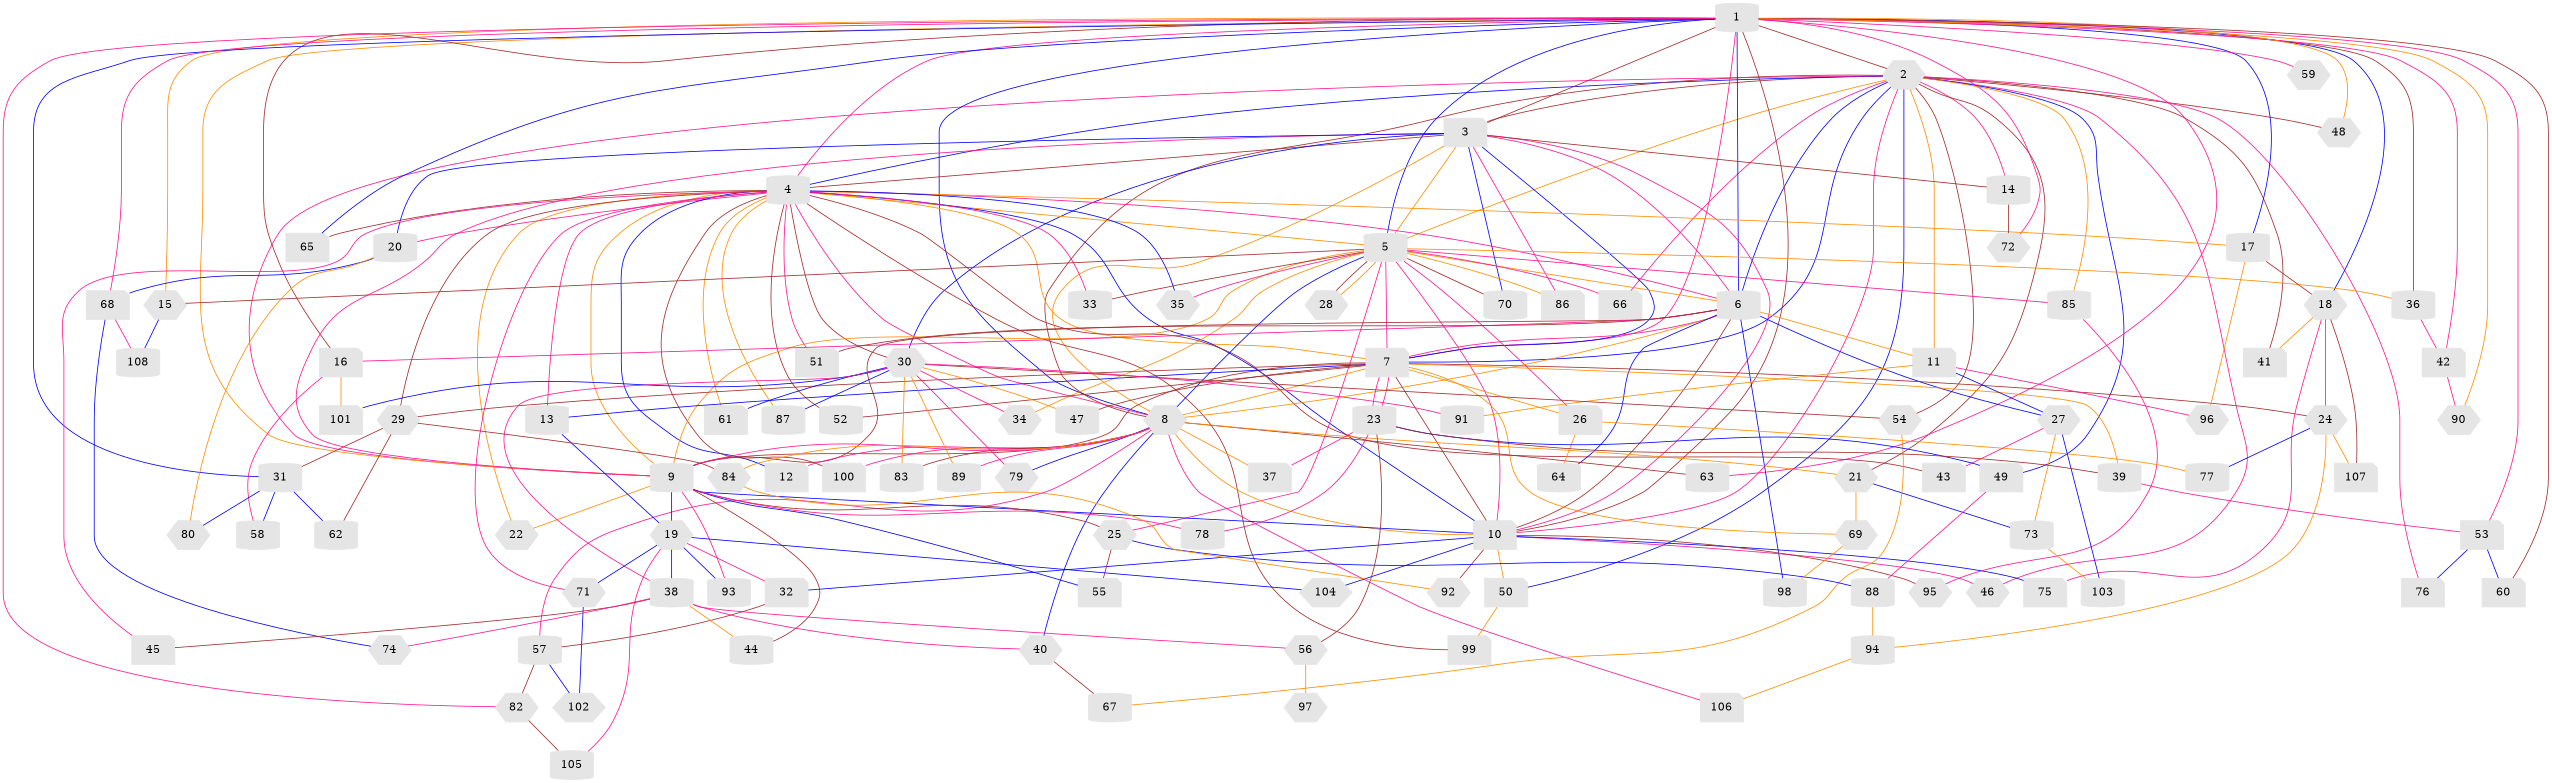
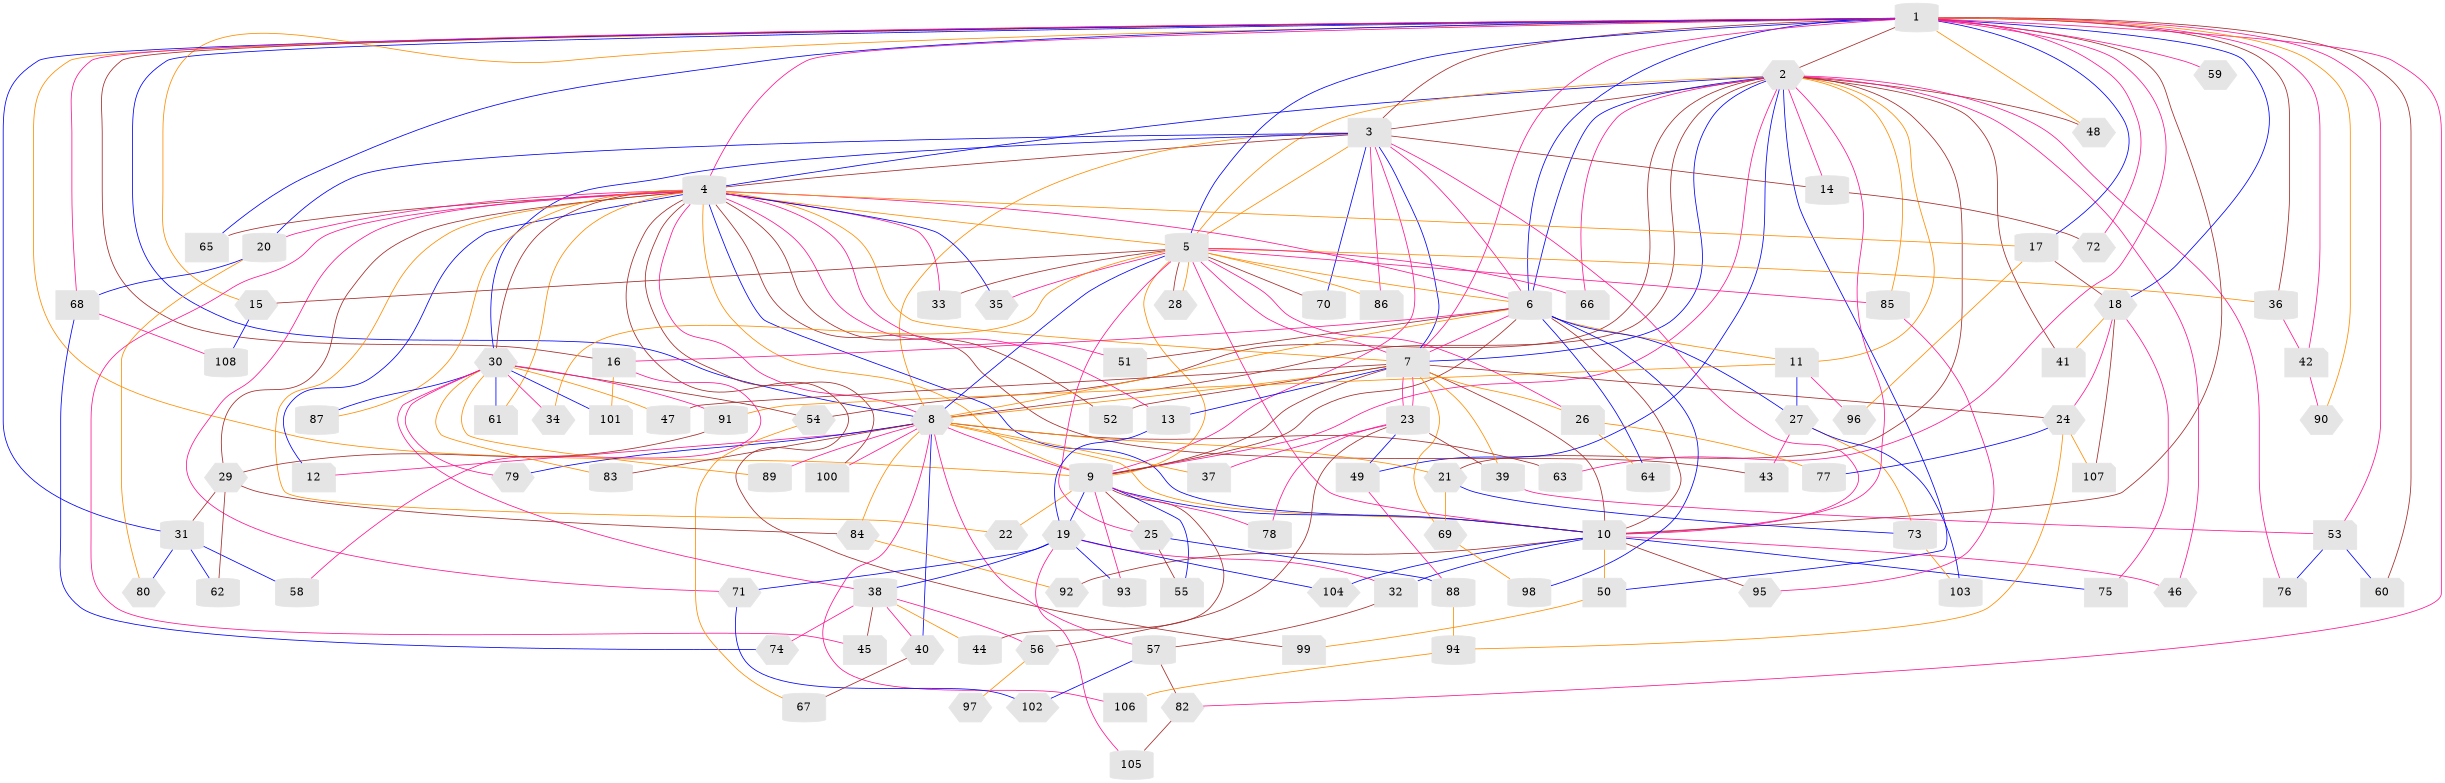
  graph {
    node [color=gray90 shape=cylinder style=filled]
    edge [color=deeppink]
    2 [shape=hexagon]
    1
    3 [shape=note]
    4
    5
    6
    7 [shape=note]
    8 [shape=hexagon]
    9
    10 [shape=note]
    15 [shape=hexagon]
    16 [shape=note]
    17
    18 [shape=hexagon]
    31
    36
    42 [shape=note]
    48 [shape=hexagon]
    53 [shape=note]
    59 [shape=hexagon]
    60 [shape=note]
    63
    65 [shape=note]
    68 [shape=note]
    72 [shape=hexagon]
    82 [shape=hexagon]
    90 [shape=hexagon]
    11 [shape=note]
    14
    21 [shape=hexagon]
    41 [shape=note]
    46 [shape=hexagon]
    49 [shape=note]
    50 [shape=note]
    54 [shape=hexagon]
    66 [shape=note]
    76 [shape=note]
    85
    20
    30 [shape=hexagon]
    70
    86 [shape=note]
    12 [shape=note]
    13
    22 [shape=hexagon]
    29 [shape=hexagon]
    33
    35 [shape=hexagon]
    43 [shape=note]
    45 [shape=note]
    51 [shape=note]
    52
    61 [shape=note]
    71 [shape=hexagon]
    87
    99 [shape=note]
    100 [shape=note]
    25 [shape=hexagon]
    26 [shape=note]
    28 [shape=hexagon]
    34 [shape=hexagon]
    27 [shape=hexagon]
    64
    98
    23
    24 [shape=hexagon]
    39
    47
    69 [shape=hexagon]
    37 [shape=note]
    40 [shape=hexagon]
    57
    79 [shape=hexagon]
    83
    84 [shape=hexagon]
    89
    106 [shape=note]
    19 [shape=hexagon]
    44
    55 [shape=note]
    78
    93
    32 [shape=note]
    75 [shape=note]
    92 [shape=hexagon]
    95 [shape=hexagon]
    104 [shape=hexagon]
    108
    58
    101 [shape=note]
    96 [shape=hexagon]
    107 [shape=note]
    80 [shape=hexagon]
    62
    74 [shape=hexagon]
    105
    91
    73
    88
    67
    38
    102 [shape=hexagon]
    77
    103
    56 [shape=hexagon]
    94
    97 [shape=hexagon]
    2 -- 3 [color=brown]
    2 -- 4 [color=blue]
    2 -- 5 [color=darkorange]
    2 -- 6 [color=blue]
    2 -- 7 [color=blue]
    2 -- 8 [color=brown]
    2 -- 9
    2 -- 10
    2 -- 48 [color=brown]
    2 -- 11 [color=darkorange]
    2 -- 14
    2 -- 21 [color=brown]
    2 -- 41 [color=brown]
    2 -- 46
    2 -- 49 [color=blue]
    2 -- 50 [color=blue]
    2 -- 54 [color=brown]
    2 -- 66
    2 -- 76
    2 -- 85 [color=darkorange]
    1 -- 2 [color=brown]
    1 -- 3 [color=brown]
    1 -- 4
    1 -- 5 [color=blue]
    1 -- 6 [color=blue]
    1 -- 7
    1 -- 8 [color=blue]
    1 -- 9 [color=darkorange]
    1 -- 10 [color=brown]
    1 -- 15 [color=darkorange]
    1 -- 16 [color=brown]
    1 -- 17 [color=blue]
    1 -- 18 [color=blue]
    1 -- 31 [color=blue]
    1 -- 36 [color=brown]
    1 -- 42
    1 -- 48 [color=darkorange]
    1 -- 53
    1 -- 59
    1 -- 60 [color=brown]
    1 -- 63
    1 -- 65 [color=blue]
    1 -- 68
    1 -- 72
    1 -- 82
    1 -- 90 [color=darkorange]
    3 -- 4 [color=brown]
    3 -- 5 [color=darkorange]
    3 -- 6
    3 -- 7 [color=blue]
    3 -- 8 [color=darkorange]
    3 -- 9
    3 -- 10
    3 -- 14 [color=brown]
    3 -- 20 [color=blue]
    3 -- 30 [color=blue]
    3 -- 70 [color=blue]
    3 -- 86
    4 -- 5 [color=darkorange]
    4 -- 6
    4 -- 7 [color=darkorange]
    4 -- 8
    4 -- 9 [color=darkorange]
    4 -- 10 [color=blue]
    4 -- 17 [color=darkorange]
    4 -- 65 [color=brown]
    4 -- 20
    4 -- 30 [color=brown]
    4 -- 12 [color=blue]
    4 -- 13
    4 -- 22 [color=darkorange]
    4 -- 29 [color=brown]
    4 -- 33
    4 -- 35 [color=blue]
    4 -- 43 [color=brown]
    4 -- 45
    4 -- 51
    4 -- 52 [color=brown]
    4 -- 61 [color=darkorange]
    4 -- 71
    4 -- 87 [color=darkorange]
    4 -- 99 [color=brown]
    4 -- 100 [color=brown]
    5 -- 6 [color=darkorange]
    5 -- 7
    5 -- 8 [color=blue]
    5 -- 9 [color=darkorange]
    5 -- 10
    5 -- 15 [color=brown]
    5 -- 36 [color=darkorange]
    5 -- 66
    5 -- 85
    5 -- 70 [color=brown]
    5 -- 86 [color=darkorange]
    5 -- 33 [color=brown]
    5 -- 35
    5 -- 25
    5 -- 26
    5 -- 28 [color=brown]
    5 -- 28 [color=darkorange]
    5 -- 34 [color=darkorange]
    6 -- 7
    6 -- 8 [color=darkorange]
    6 -- 9 [color=brown]
    6 -- 10 [color=brown]
    6 -- 16
    6 -- 11 [color=darkorange]
    6 -- 51 [color=brown]
    6 -- 27 [color=blue]
    6 -- 64 [color=blue]
    6 -- 98 [color=blue]
    7 -- 8 [color=darkorange]
    7 -- 9 [color=brown]
    7 -- 10 [color=brown]
    7 -- 13 [color=blue]
-   7 -- 29 [color=brown]
+   91 -- 29 [color=brown]
    7 -- 52 [color=brown]
    7 -- 26 [color=darkorange]
    7 -- 23
    7 -- 23
    7 -- 24 [color=brown]
    7 -- 39 [color=darkorange]
    7 -- 47 [color=brown]
    7 -- 69 [color=darkorange]
    8 -- 9
    8 -- 10 [color=darkorange]
    8 -- 63 [color=brown]
    8 -- 21 [color=darkorange]
    8 -- 12
    8 -- 100
    8 -- 37 [color=darkorange]
    8 -- 40 [color=blue]
    8 -- 57
    8 -- 79 [color=blue]
    8 -- 83 [color=brown]
    8 -- 84 [color=darkorange]
    8 -- 89
    8 -- 106
    9 -- 10 [color=blue]
    9 -- 22 [color=darkorange]
    9 -- 25 [color=brown]
    9 -- 19 [color=blue]
    9 -- 44 [color=brown]
    9 -- 55 [color=blue]
    9 -- 78
    9 -- 93
    10 -- 46
    10 -- 50 [color=darkorange]
    10 -- 32 [color=blue]
    10 -- 75 [color=blue]
    10 -- 92 [color=brown]
    10 -- 95 [color=brown]
    10 -- 104 [color=blue]
    15 -- 108 [color=blue]
    16 -- 58
    16 -- 101 [color=darkorange]
    17 -- 18 [color=brown]
    17 -- 96 [color=darkorange]
    18 -- 41 [color=darkorange]
    18 -- 24
    18 -- 75
    18 -- 107 [color=brown]
    31 -- 58 [color=blue]
    31 -- 80 [color=blue]
    31 -- 62 [color=blue]
    36 -- 42
    42 -- 90
    53 -- 60 [color=blue]
    53 -- 76 [color=blue]
    68 -- 108
    68 -- 74 [color=blue]
    82 -- 105 [color=brown]
    11 -- 27 [color=blue]
    11 -- 96
    11 -- 91 [color=darkorange]
    14 -- 72 [color=brown]
    21 -- 69 [color=darkorange]
    21 -- 73 [color=blue]
    49 -- 88
    50 -- 99 [color=darkorange]
    54 -- 67 [color=darkorange]
    85 -- 95
    20 -- 68 [color=blue]
    20 -- 80 [color=darkorange]
    30 -- 54 [color=brown]
    30 -- 61 [color=blue]
    30 -- 87 [color=blue]
    30 -- 34
    30 -- 47 [color=darkorange]
    30 -- 79
    30 -- 83 [color=darkorange]
    30 -- 89 [color=darkorange]
    30 -- 101 [color=blue]
    30 -- 91
    30 -- 38
    13 -- 19 [color=blue]
    29 -- 31 [color=brown]
    29 -- 84 [color=brown]
    29 -- 62 [color=brown]
    71 -- 102 [color=blue]
    25 -- 55 [color=brown]
    25 -- 88 [color=blue]
    26 -- 64 [color=darkorange]
    26 -- 77 [color=darkorange]
    27 -- 43
    27 -- 73 [color=darkorange]
    27 -- 103 [color=blue]
    23 -- 49 [color=blue]
    23 -- 39 [color=brown]
    23 -- 37
    23 -- 78
    23 -- 56 [color=brown]
    24 -- 107 [color=darkorange]
    24 -- 77 [color=blue]
    24 -- 94 [color=darkorange]
    39 -- 53
    69 -- 98 [color=darkorange]
    40 -- 67 [color=brown]
    57 -- 82 [color=brown]
    57 -- 102 [color=blue]
    84 -- 92 [color=darkorange]
    19 -- 71 [color=blue]
    19 -- 93 [color=blue]
    19 -- 32
    19 -- 104 [color=blue]
    19 -- 105
    19 -- 38 [color=blue]
    32 -- 57 [color=brown]
    73 -- 103 [color=darkorange]
    88 -- 94 [color=darkorange]
    38 -- 45 [color=brown]
    38 -- 40
    38 -- 44 [color=darkorange]
    38 -- 74
    38 -- 56
    56 -- 97 [color=darkorange]
    94 -- 106 [color=darkorange]
  }
